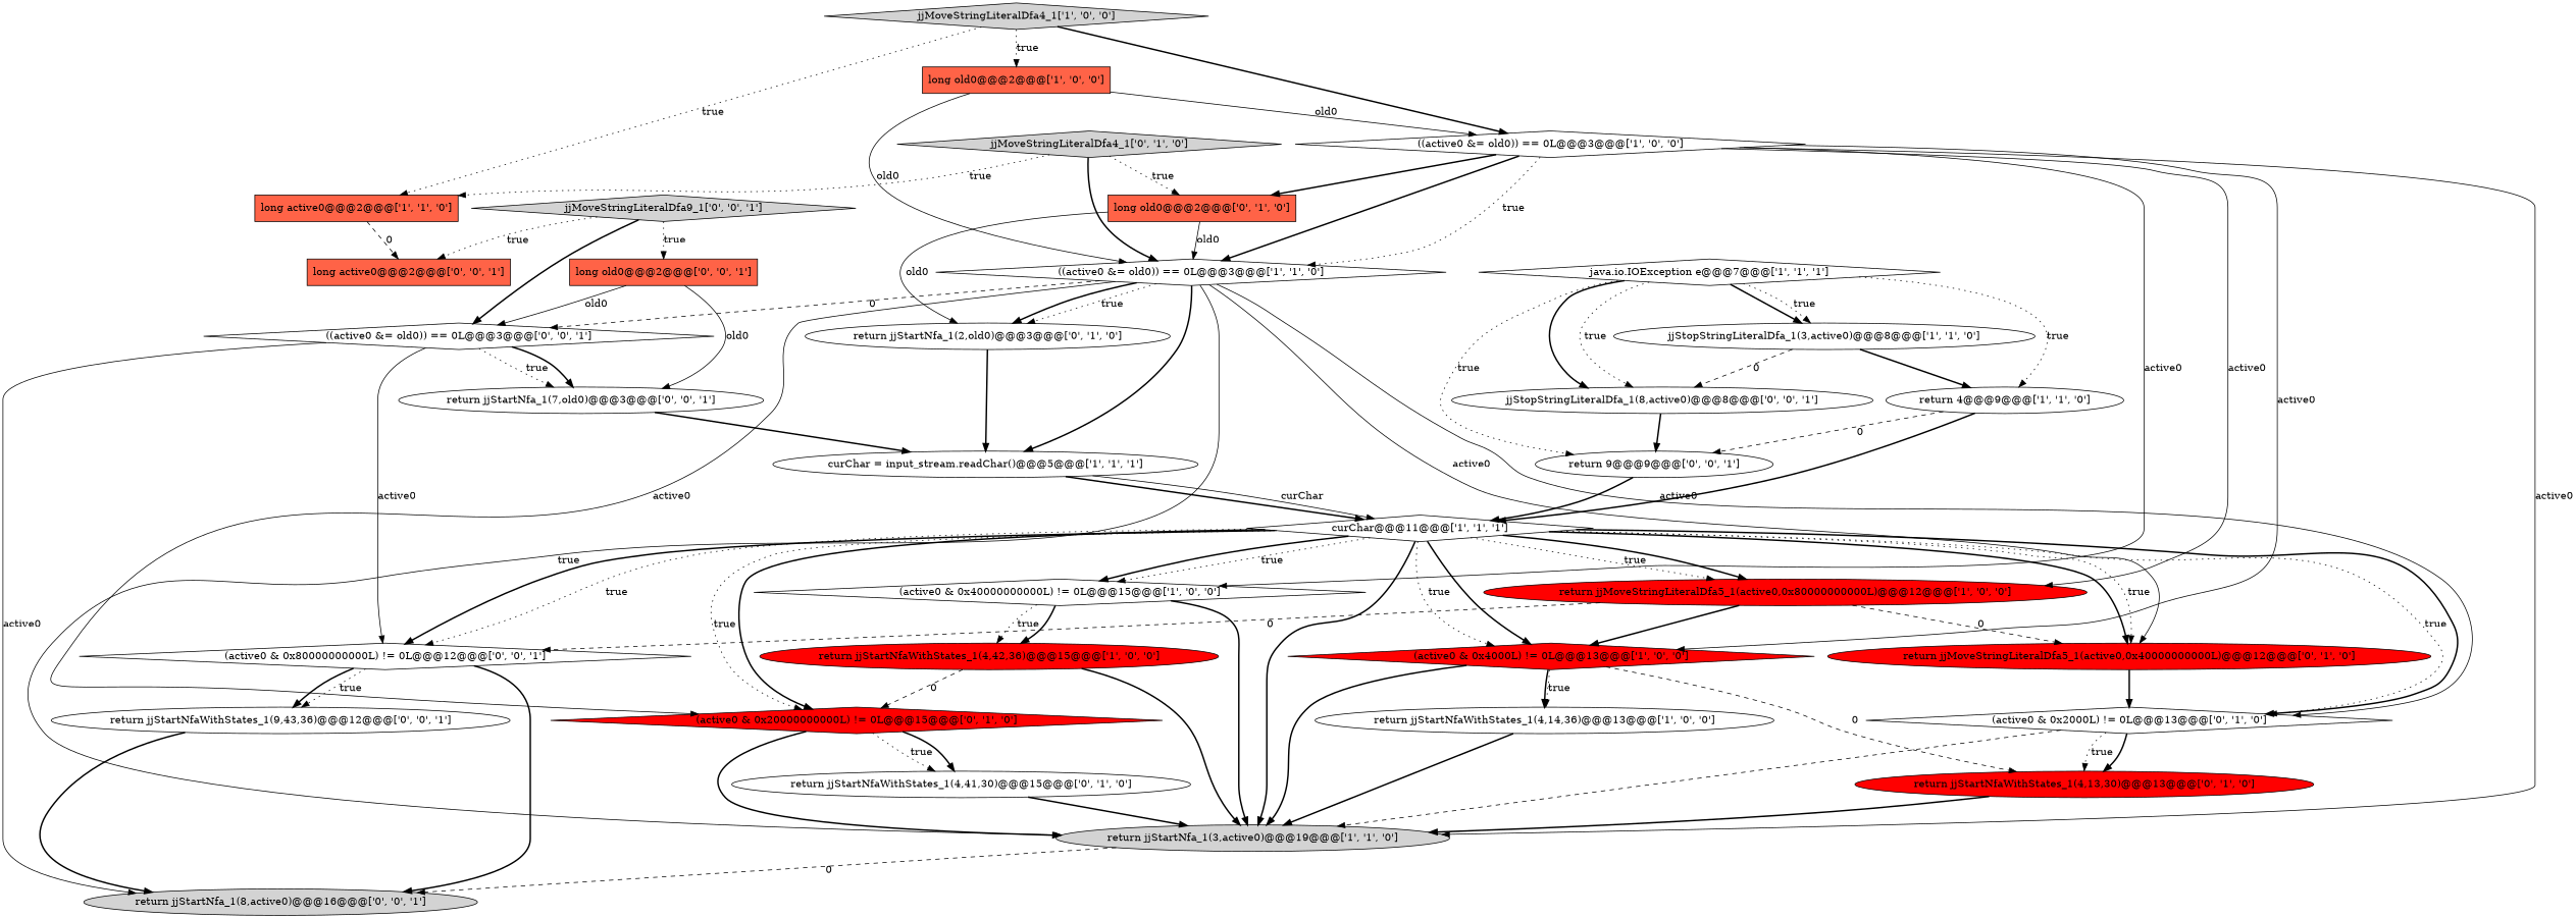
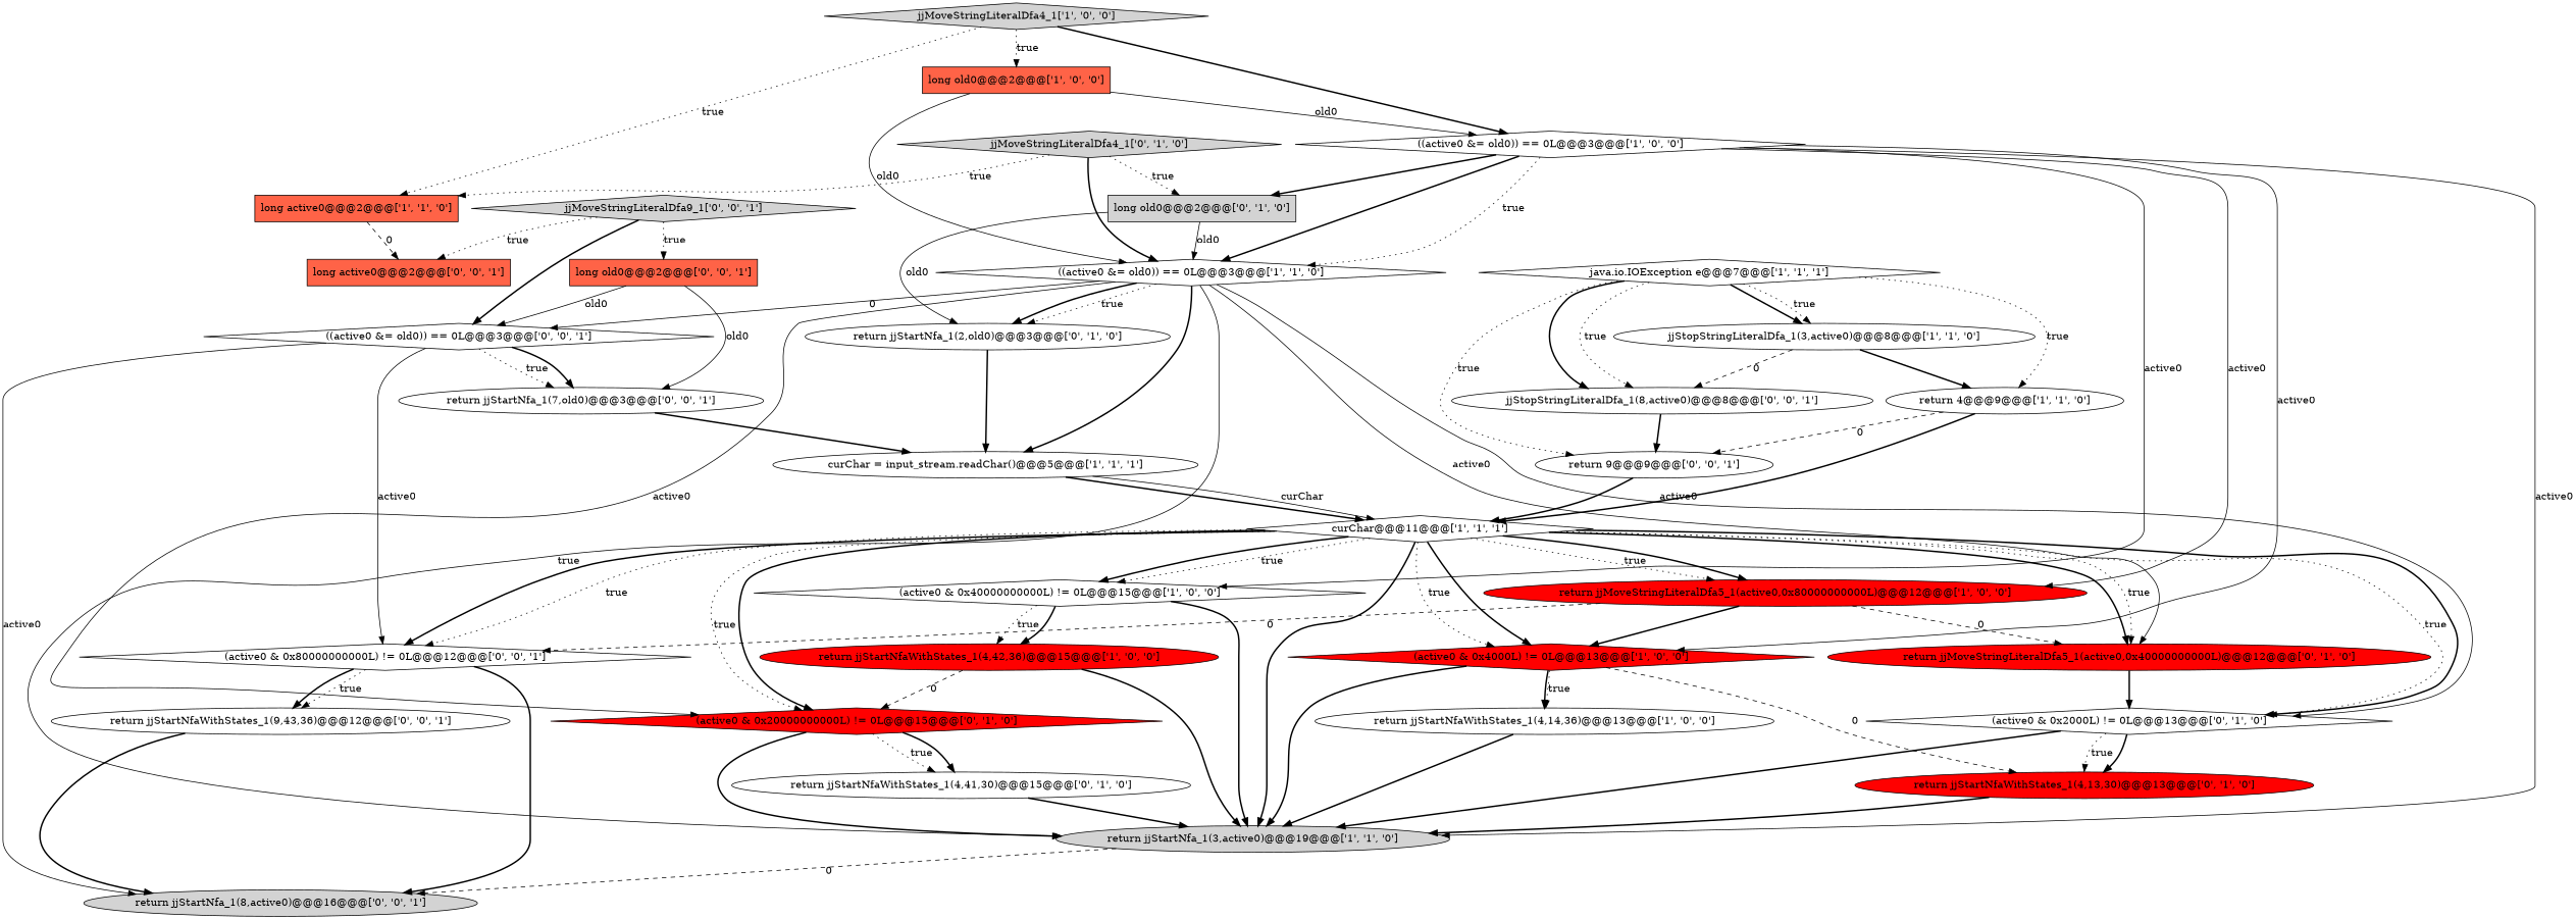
  digraph {
    node [fillcolor=white shape=ellipse style=filled]
    edge [style=bold]
    n1 [fillcolor=red label="return jjStartNfaWithStates_1(4,42,36)@@@15@@@['1', '0', '0']"]
    n2 [fillcolor=red label="(active0 & 0x20000000000L) != 0L@@@15@@@['0', '1', '0']" shape=diamond]
    n3 [fillcolor=lightgray label="return jjStartNfa_1(3,active0)@@@19@@@['1', '1', '0']"]
    n4 [label="return jjStartNfaWithStates_1(4,41,30)@@@15@@@['0', '1', '0']"]
    n5 [fillcolor=lightgray label="return jjStartNfa_1(8,active0)@@@16@@@['0', '0', '1']"]
    n6 [label="return jjStartNfa_1(7,old0)@@@3@@@['0', '0', '1']"]
    n7 [label="curChar = input_stream.readChar()@@@5@@@['1', '1', '1']"]
    n8 [label="curChar@@@11@@@['1', '1', '1']" shape=diamond]
    n9 [label="((active0 &= old0)) == 0L@@@3@@@['1', '0', '0']" shape=diamond]
    n10 [fillcolor=red label="(active0 & 0x4000L) != 0L@@@13@@@['1', '0', '0']" shape=diamond]
    n11 [fillcolor=red label="return jjMoveStringLiteralDfa5_1(active0,0x80000000000L)@@@12@@@['1', '0', '0']"]
    n12 [label="(active0 & 0x40000000000L) != 0L@@@15@@@['1', '0', '0']" shape=diamond]
    n13 [label="((active0 &= old0)) == 0L@@@3@@@['1', '1', '0']" shape=diamond]
-   n14 [fillcolor=tomato label="long old0@@@2@@@['0', '1', '0']" shape=box]
+   n14 [fillcolor=lightgray label="long old0@@@2@@@['0', '1', '0']" shape=box]
    n15 [label="return jjStartNfaWithStates_1(4,14,36)@@@13@@@['1', '0', '0']"]
    n16 [fillcolor=red label="return jjStartNfaWithStates_1(4,13,30)@@@13@@@['0', '1', '0']"]
    n17 [fillcolor=red label="return jjMoveStringLiteralDfa5_1(active0,0x40000000000L)@@@12@@@['0', '1', '0']"]
    n18 [label="(active0 & 0x80000000000L) != 0L@@@12@@@['0', '0', '1']" shape=diamond]
    n19 [label="(active0 & 0x2000L) != 0L@@@13@@@['0', '1', '0']" shape=diamond]
    n20 [label="return jjStartNfa_1(2,old0)@@@3@@@['0', '1', '0']"]
    n21 [label="((active0 &= old0)) == 0L@@@3@@@['0', '0', '1']" shape=diamond]
    n22 [label="return 4@@@9@@@['1', '1', '0']"]
    n23 [label="return 9@@@9@@@['0', '0', '1']"]
    n24 [fillcolor=tomato label="long active0@@@2@@@['1', '1', '0']" shape=box]
    n25 [fillcolor=tomato label="long active0@@@2@@@['0', '0', '1']" shape=box]
    n26 [label="return jjStartNfaWithStates_1(9,43,36)@@@12@@@['0', '0', '1']"]
    n27 [fillcolor=tomato label="long old0@@@2@@@['1', '0', '0']" shape=box]
    n28 [label="jjStopStringLiteralDfa_1(8,active0)@@@8@@@['0', '0', '1']"]
    n29 [label="jjStopStringLiteralDfa_1(3,active0)@@@8@@@['1', '1', '0']"]
    n30 [fillcolor=tomato label="long old0@@@2@@@['0', '0', '1']" shape=box]
    n31 [fillcolor=lightgray label="jjMoveStringLiteralDfa9_1['0', '0', '1']" shape=diamond]
    n32 [label="java.io.IOException e@@@7@@@['1', '1', '1']" shape=diamond]
    n33 [fillcolor=lightgray label="jjMoveStringLiteralDfa4_1['0', '1', '0']" shape=diamond]
    n34 [fillcolor=lightgray label="jjMoveStringLiteralDfa4_1['1', '0', '0']" shape=diamond]
    n1 -> n2 [label=0 style=dashed]
    n1 -> n3
    n2 -> n3
    n2 -> n4 [label=true style=dotted]
    n2 -> n4
    n3 -> n5 [label=0 style=dashed]
    n4 -> n3
    n6 -> n7
    n7 -> n8
    n7 -> n8 [label=curChar style=solid]
    n8 -> n2
    n8 -> n2 [label=true style=dotted]
    n8 -> n3
    n8 -> n10
    n8 -> n10 [label=true style=dotted]
    n8 -> n11 [label=true style=dotted]
    n8 -> n11
    n8 -> n12 [label=true style=dotted]
    n8 -> n12
    n8 -> n17
    n8 -> n17 [label=true style=dotted]
    n8 -> n18 [label=true style=dotted]
    n8 -> n18
    n8 -> n19 [label=true style=dotted]
    n8 -> n19
    n9 -> n3 [label=active0 style=solid]
    n9 -> n10 [label=active0 style=solid]
    n9 -> n11 [label=active0 style=solid]
    n9 -> n12 [label=active0 style=solid]
    n9 -> n13 [label=true style=dotted]
    n9 -> n13
    n9 -> n14
    n10 -> n3
    n10 -> n15 [label=true style=dotted]
    n10 -> n15
    n10 -> n16 [label=0 style=dashed]
    n11 -> n10
    n11 -> n17 [label=0 style=dashed]
    n11 -> n18 [label=0 style=dashed]
    n12 -> n1 [label=true style=dotted]
    n12 -> n1
    n12 -> n3
    n13 -> n2 [label=active0 style=solid]
    n13 -> n3 [label=true style=solid]
    n13 -> n7
    n13 -> n17 [label=active0 style=solid]
    n13 -> n19 [label=active0 style=solid]
    n13 -> n20 [label=true style=dotted]
    n13 -> n20
-   n13 -> n21 [label=0 style=dashed]
+   n13 -> n21 [label=0 style=solid]
    n14 -> n13 [label=old0 style=solid]
    n14 -> n20 [label=old0 style=solid]
    n15 -> n3
    n16 -> n3
    n17 -> n19
    n18 -> n5
    n18 -> n26 [label=true style=dotted]
    n18 -> n26
-   n19 -> n3 [style=dashed]
+   n19 -> n3
    n19 -> n16
    n19 -> n16 [label=true style=dotted]
    n20 -> n7
    n21 -> n5 [label=active0 style=solid]
    n21 -> n6 [label=true style=dotted]
    n21 -> n6
    n21 -> n18 [label=active0 style=solid]
    n22 -> n8
    n22 -> n23 [label=0 style=dashed]
    n23 -> n8
    n24 -> n25 [label=0 style=dashed]
    n26 -> n5
    n27 -> n9 [label=old0 style=solid]
    n27 -> n13 [label=old0 style=solid]
    n28 -> n23
    n29 -> n22
    n29 -> n28 [label=0 style=dashed]
    n30 -> n6 [label=old0 style=solid]
    n30 -> n21 [label=old0 style=solid]
    n31 -> n21
    n31 -> n25 [label=true style=dotted]
    n31 -> n30 [label=true style=dotted]
    n32 -> n22 [label=true style=dotted]
    n32 -> n23 [label=true style=dotted]
    n32 -> n28
    n32 -> n28 [label=true style=dotted]
    n32 -> n29
    n32 -> n29 [label=true style=dotted]
    n33 -> n13
    n33 -> n14 [label=true style=dotted]
    n33 -> n24 [label=true style=dotted]
    n34 -> n9
    n34 -> n24 [label=true style=dotted]
    n34 -> n27 [label=true style=dotted]
  }
